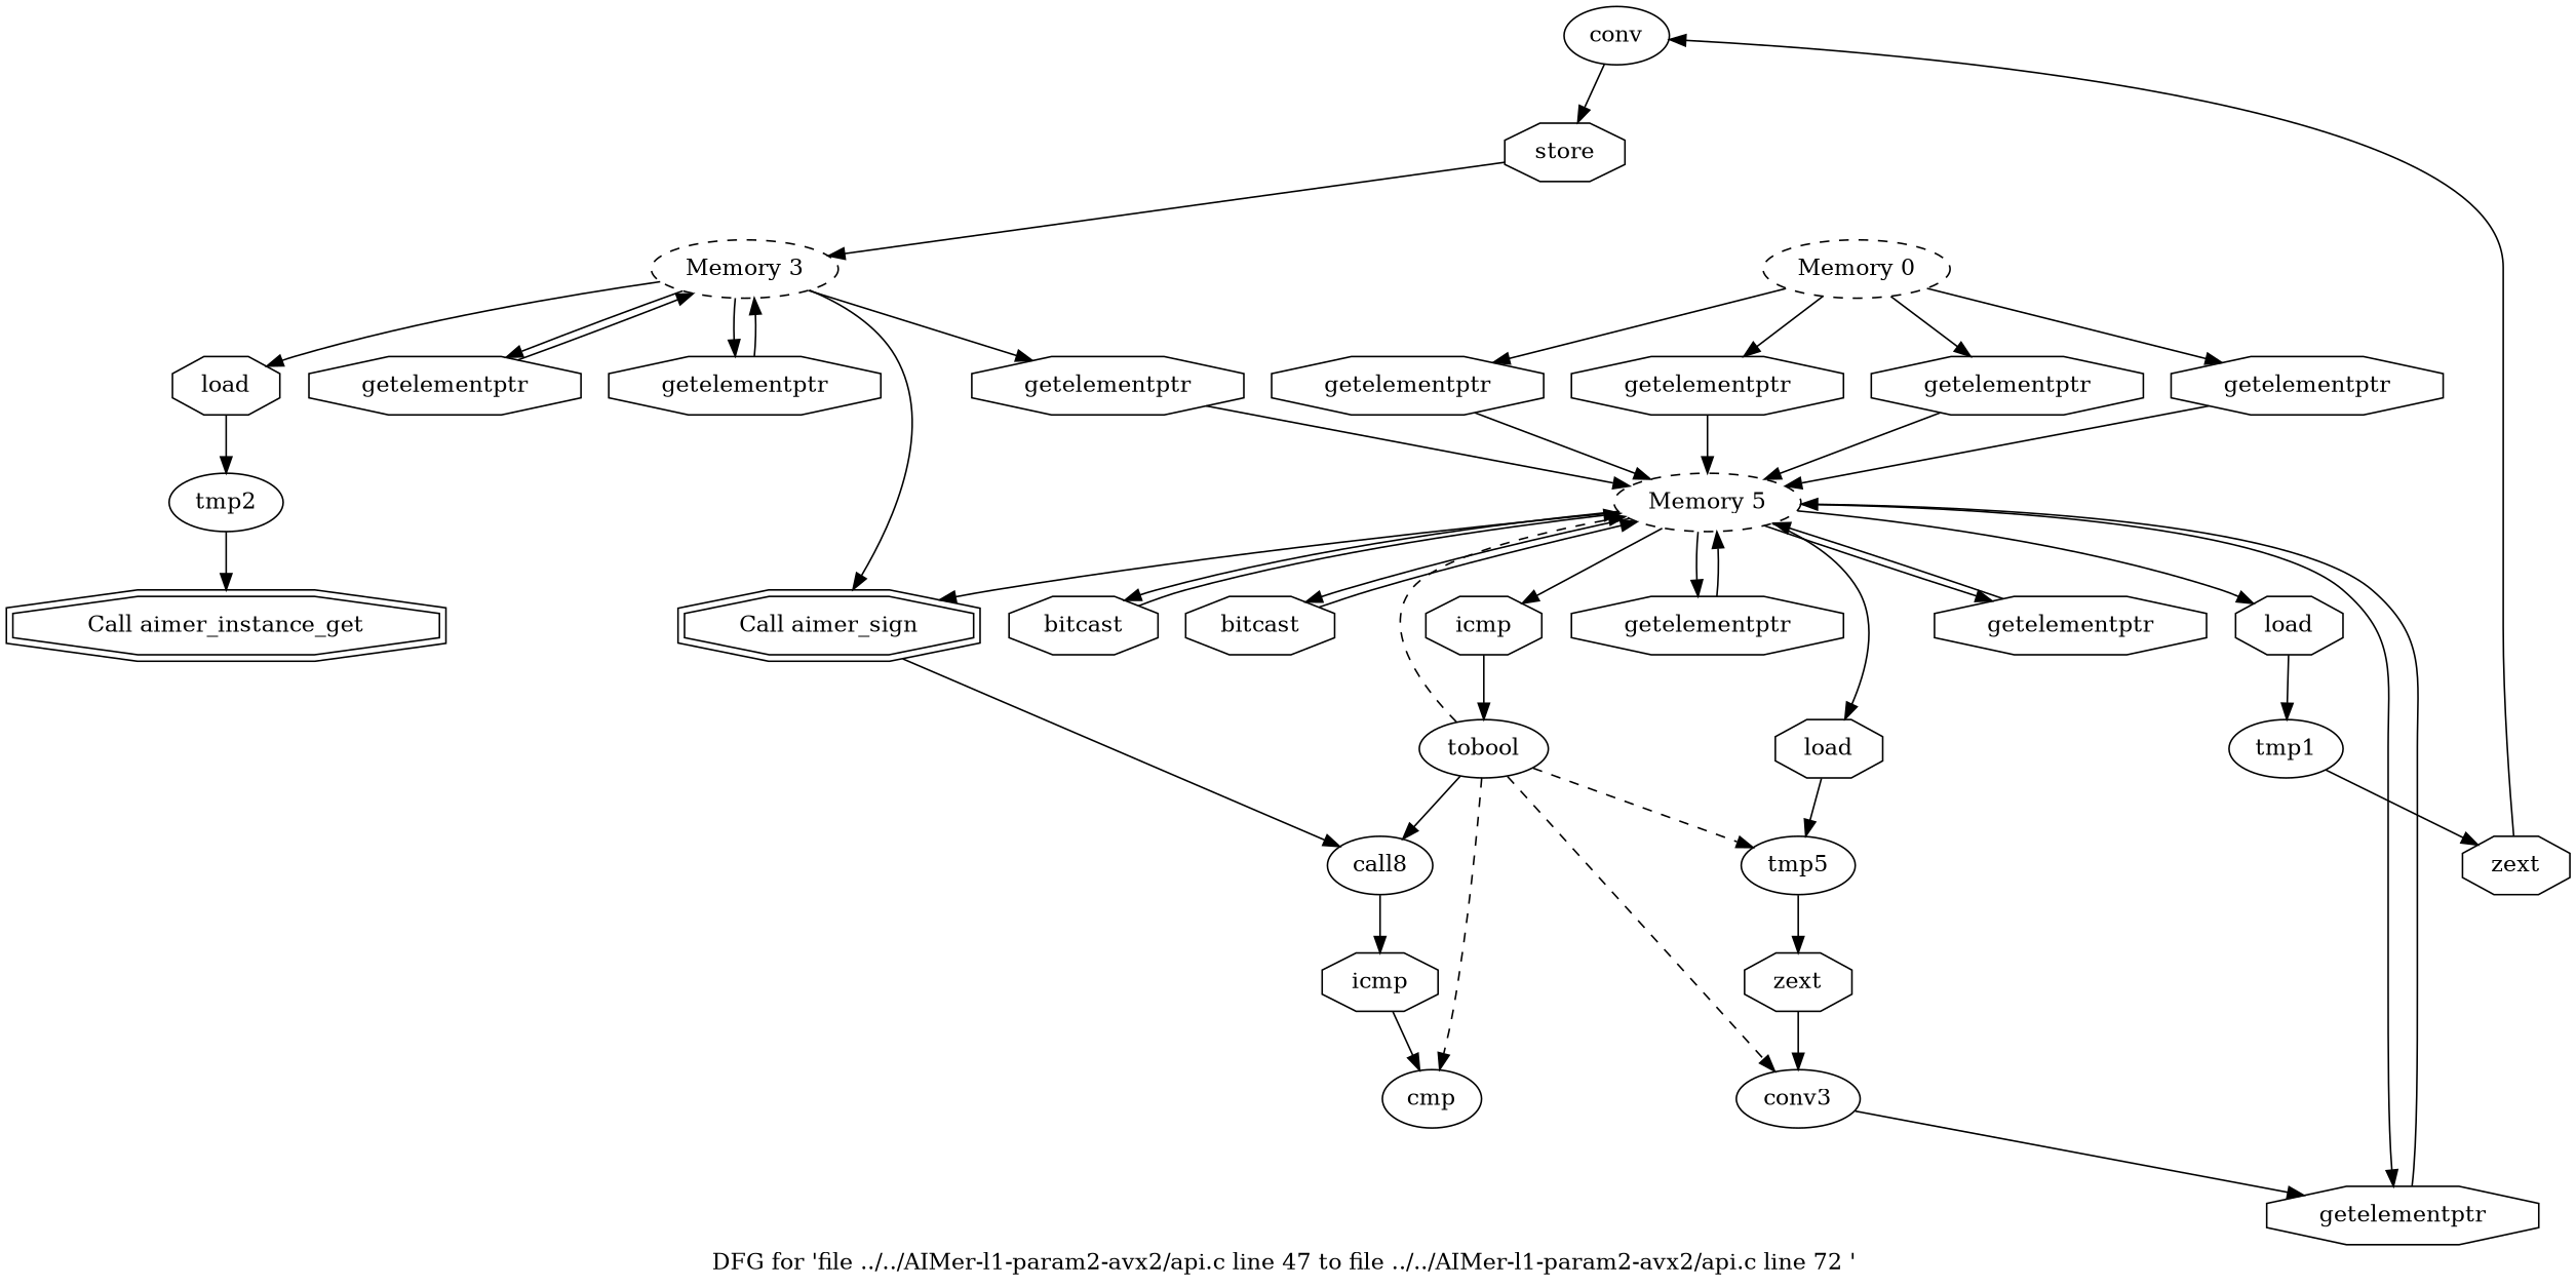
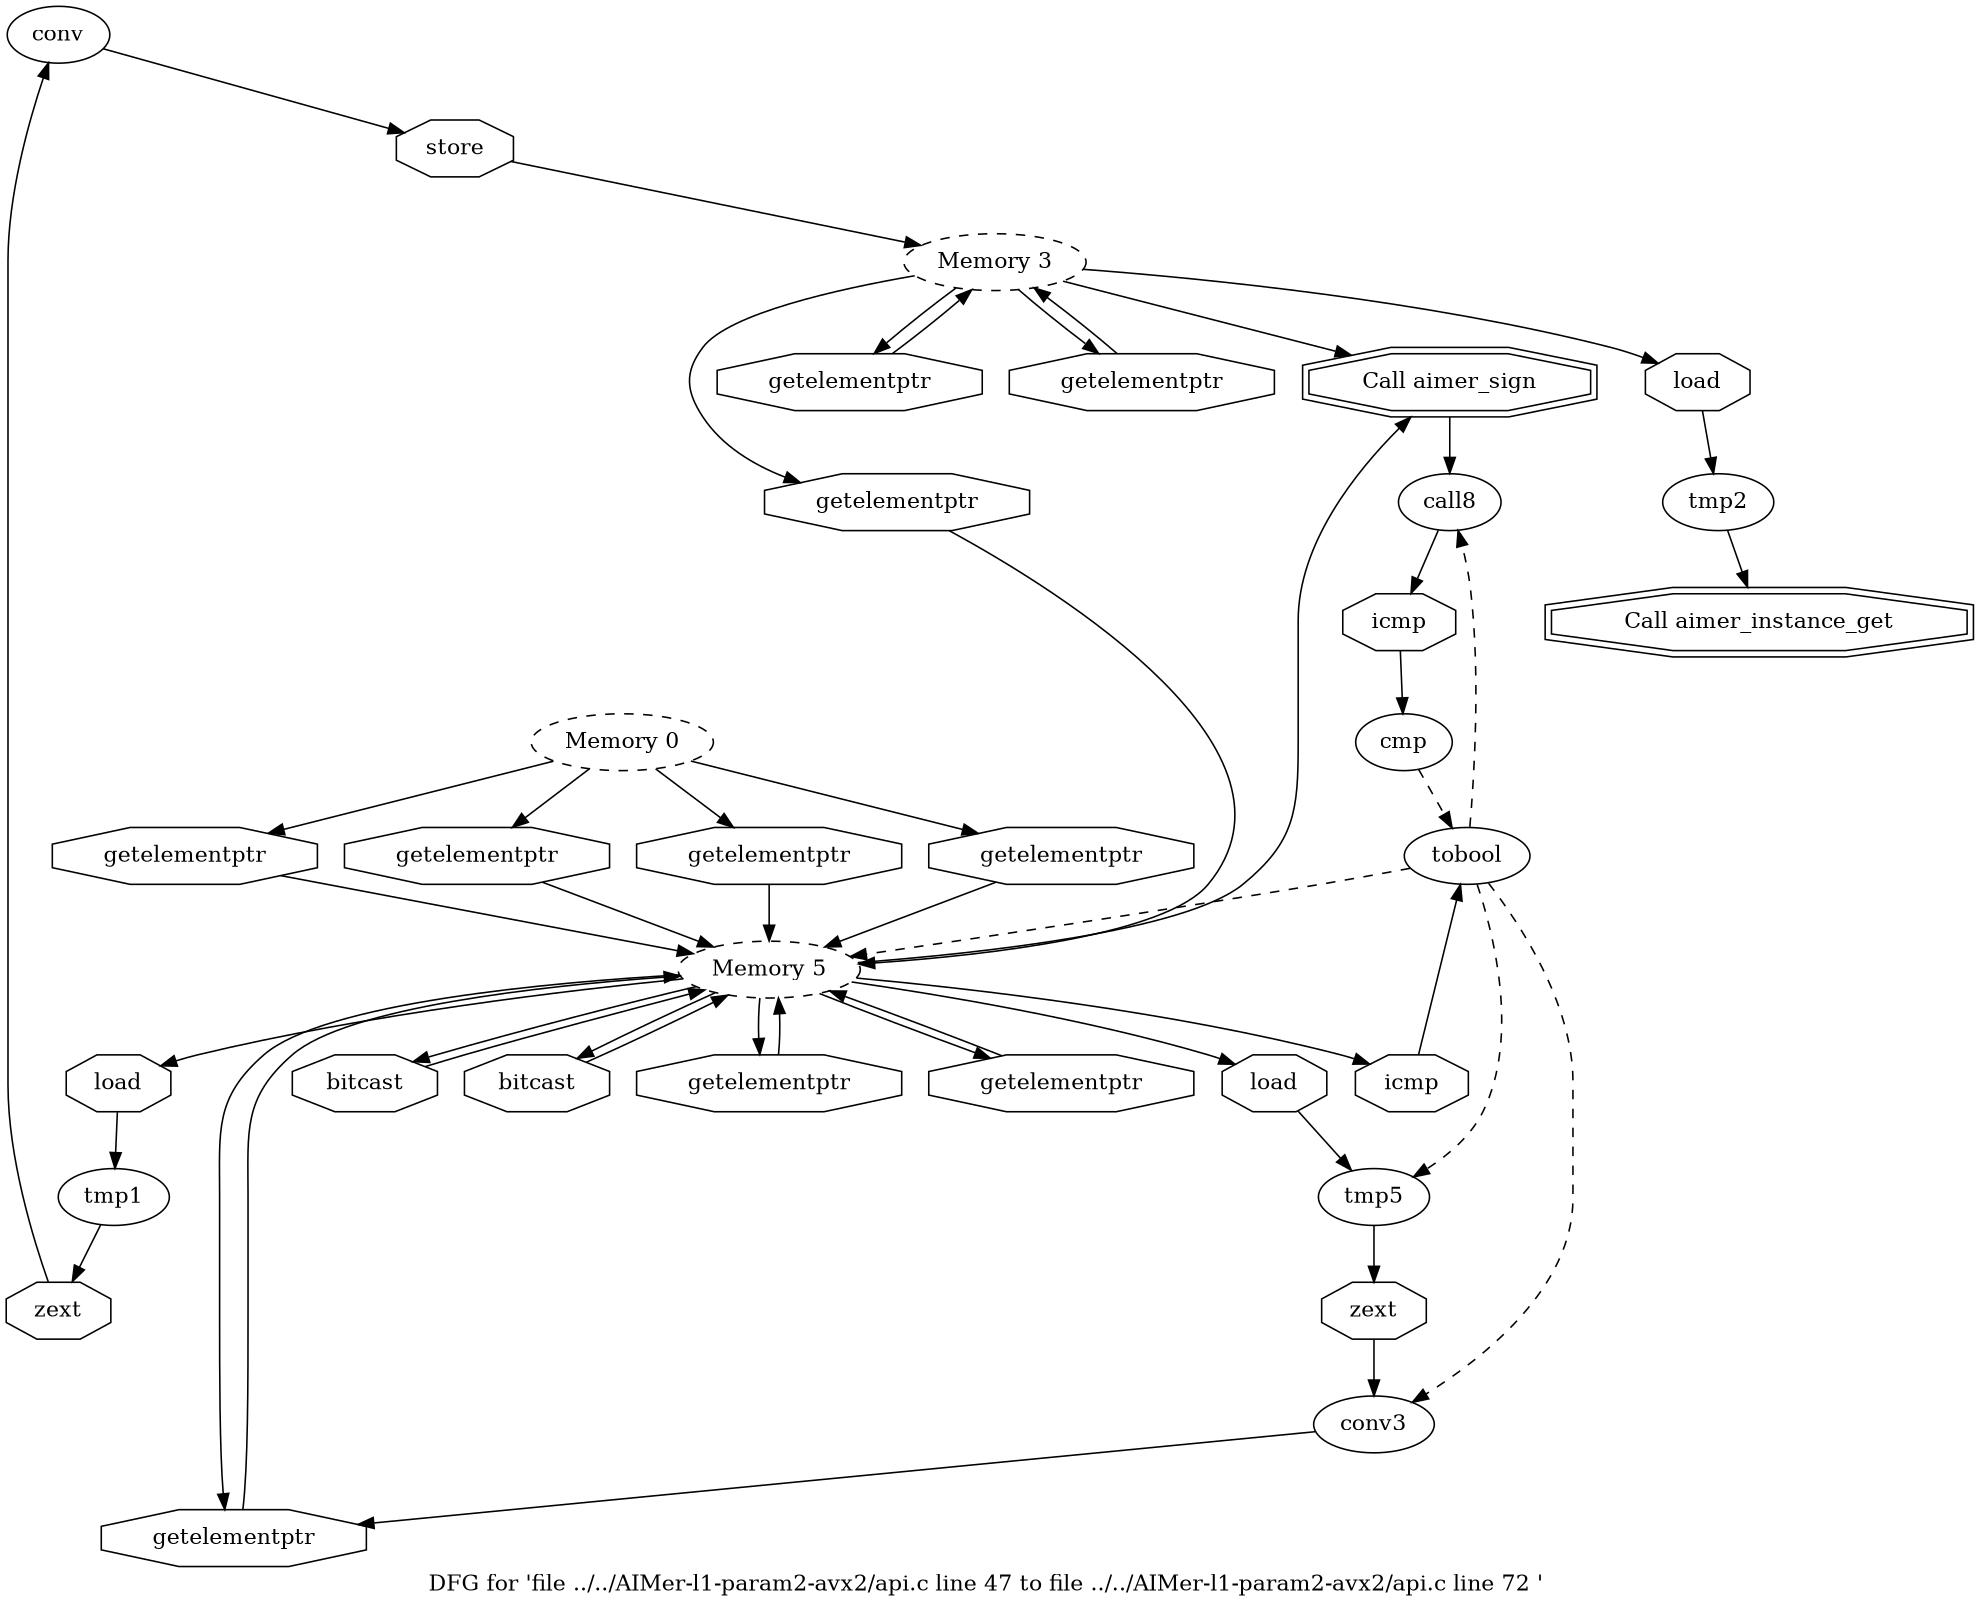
  digraph {
    label="DFG for 'file ../../AIMer-l1-param2-avx2/api.c line 47 to file ../../AIMer-l1-param2-avx2/api.c line 72 ' "
    node [shape=octagon style=solid]
    n1 [label=conv shape=ellipse]
    n2 [label=store]
    n3 [label="Memory 3" shape=ellipse style=dashed]
    n4 [label="Call aimer_sign" shape=doubleoctagon]
    n5 [label=getelementptr]
    n6 [label=getelementptr]
    n7 [label=load]
    n8 [label=getelementptr]
    n9 [label=load]
    n10 [label=tmp1 shape=ellipse]
    n11 [label=zext]
    n12 [label=getelementptr]
    n13 [label="Memory 5" shape=ellipse style=dashed]
    n14 [label=icmp]
    n15 [label=getelementptr]
    n16 [label=getelementptr]
    n17 [label=load]
    n18 [label=bitcast]
    n19 [label=bitcast]
    n20 [label=getelementptr]
    n21 [label=call8 shape=ellipse]
    n22 [label=tobool shape=ellipse]
    n23 [label=tmp5 shape=ellipse]
    n24 [label=icmp]
    n25 [label=cmp shape=ellipse]
    n26 [label=conv3 shape=ellipse]
    n27 [label=zext]
    n28 [label=tmp2 shape=ellipse]
    n29 [label="Call aimer_instance_get" shape=doubleoctagon]
    n30 [label="Memory 0" shape=ellipse style=dashed]
    n31 [label=getelementptr]
    n32 [label=getelementptr]
    n33 [label=getelementptr]
    n1 -> n2
    n2 -> n3
    n3 -> n4
    n3 -> n5
    n3 -> n6
    n3 -> n7
    n3 -> n8
    n4 -> n21
    n5 -> n3
    n6 -> n3
    n7 -> n28
    n8 -> n13
    n9 -> n10
    n10 -> n11
    n11 -> n1
    n12 -> n13
    n13 -> n4
    n13 -> n9
    n13 -> n14
    n13 -> n15
    n13 -> n16
    n13 -> n17
    n13 -> n18
    n13 -> n19
    n13 -> n20
    n14 -> n22
    n15 -> n13
    n16 -> n13
    n17 -> n23
    n18 -> n13
    n19 -> n13
    n20 -> n13
    n21 -> n24
    n22 -> n13 [style=dashed]
-   n22 -> n21 [style=solid]
+   n22 -> n21 [style=dashed]
    n22 -> n23 [style=dashed]
-   n22 -> n25 [style=dashed]
+   n25 -> n22 [style=dashed]
    n22 -> n26 [style=dashed]
    n23 -> n27
    n24 -> n25
    n26 -> n20
    n27 -> n26
    n28 -> n29
    n30 -> n12
    n30 -> n31
    n30 -> n32
    n30 -> n33
    n31 -> n13
    n32 -> n13
    n33 -> n13
  }
